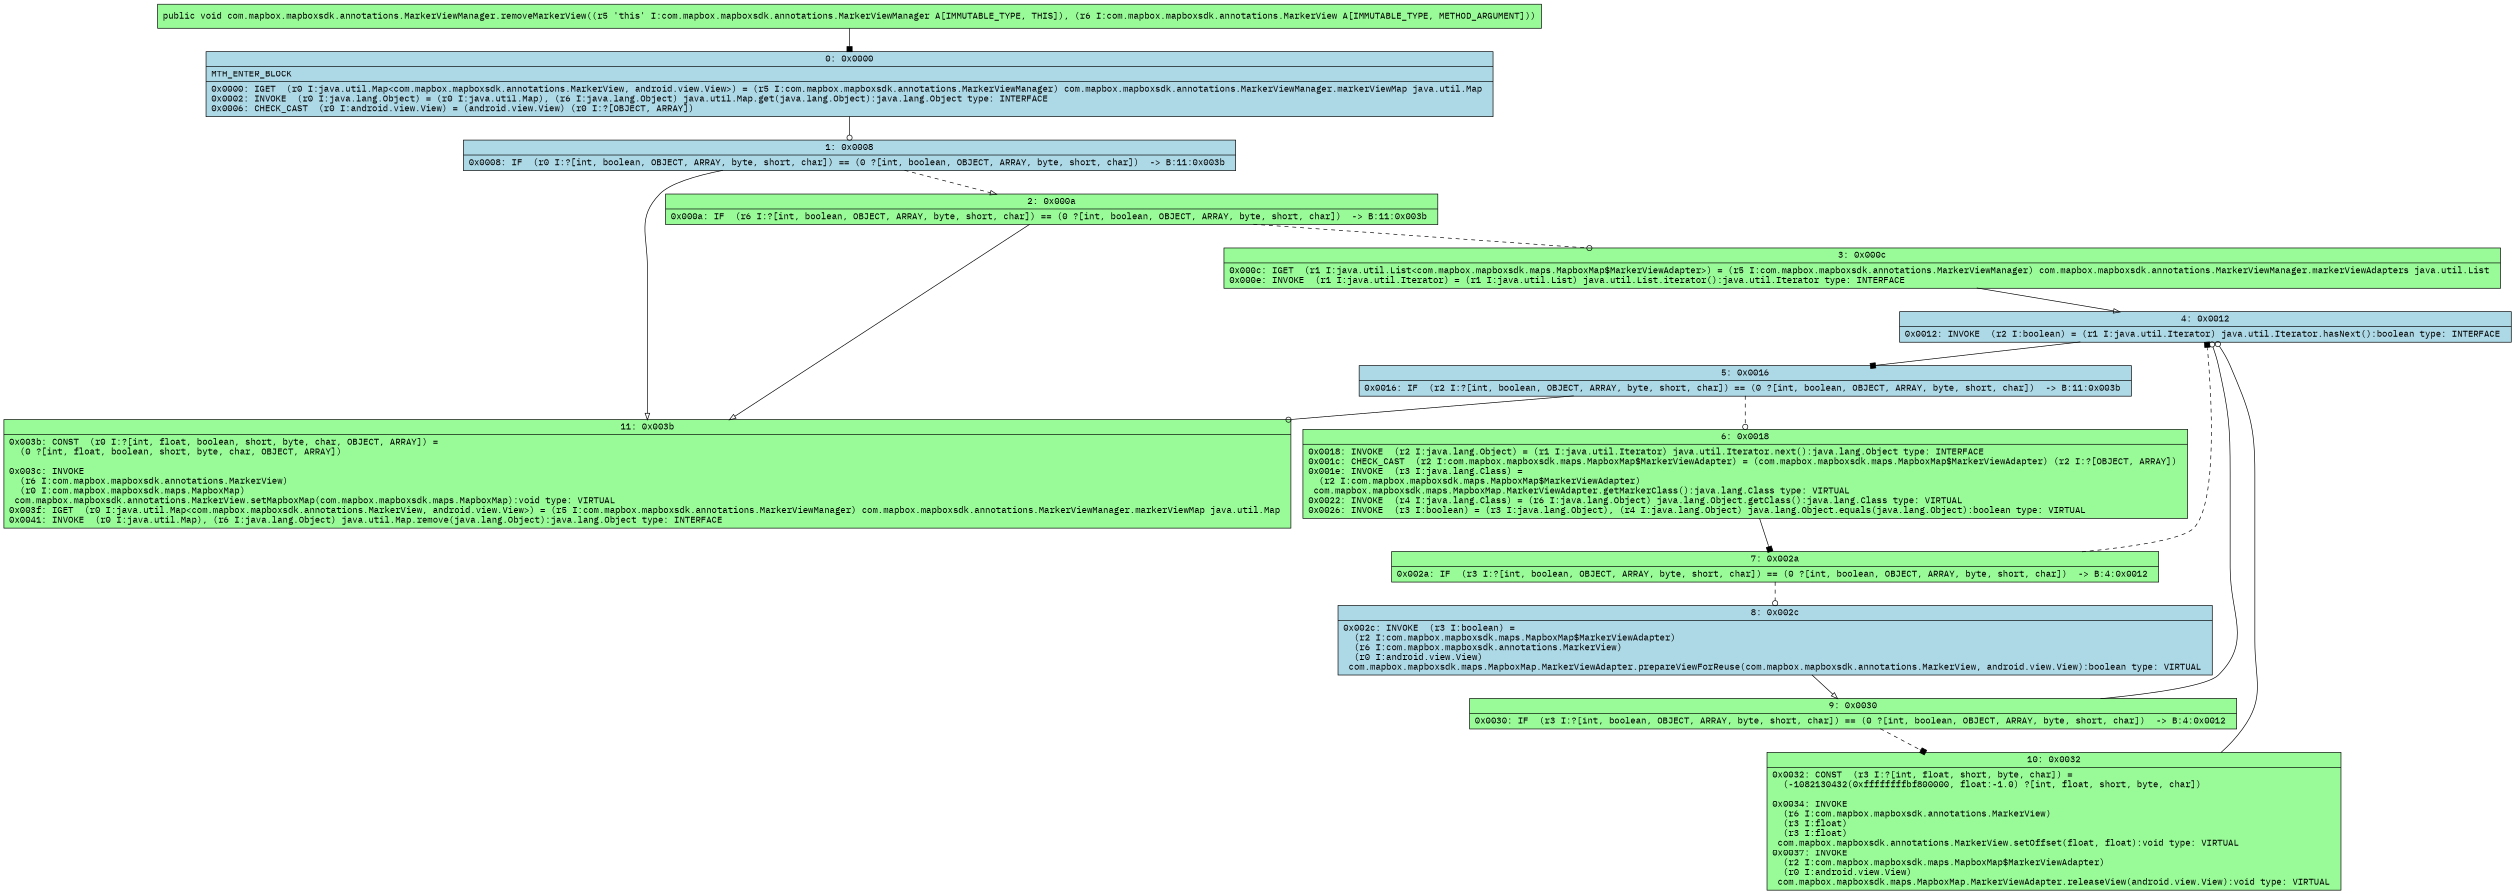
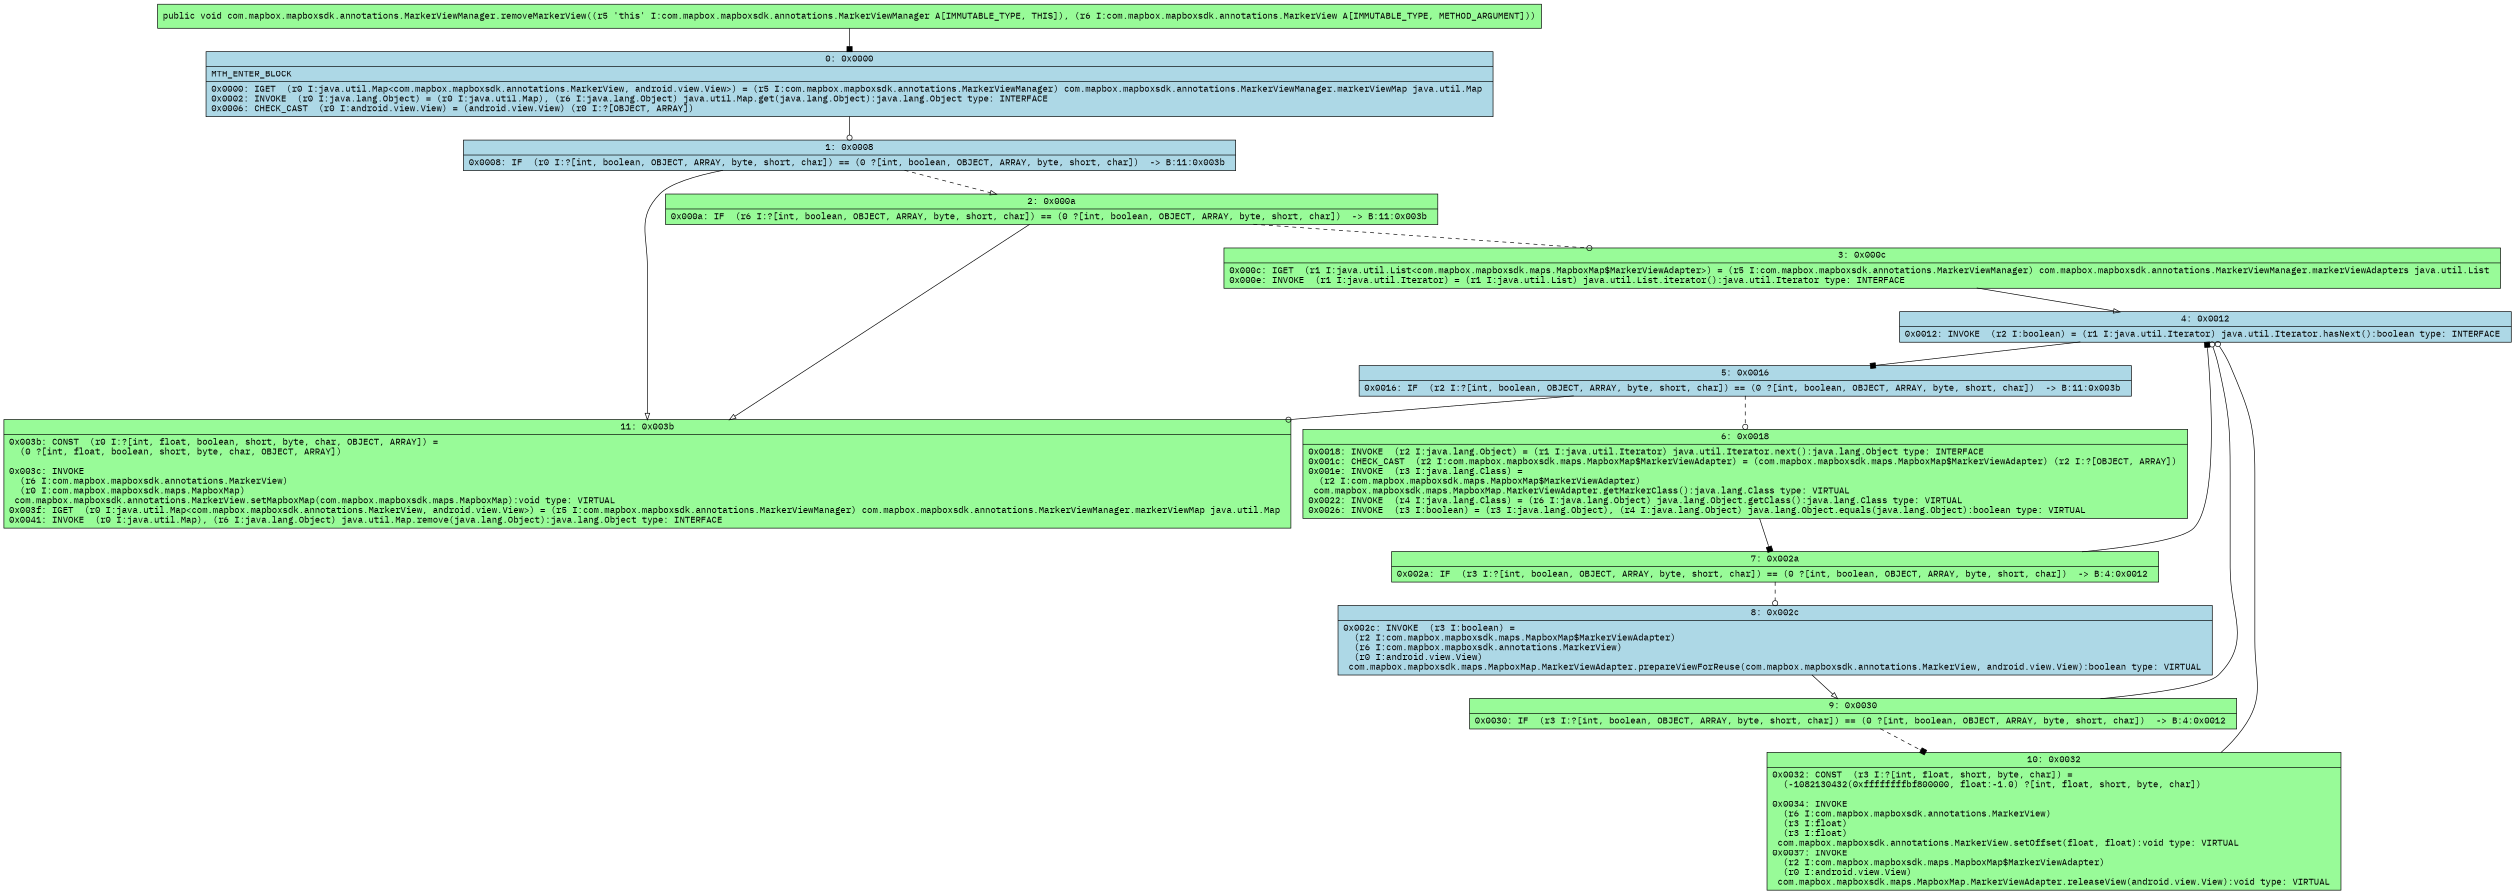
  digraph {
    fontname="IBM Plex Mono"
    node [fillcolor=palegreen fontname="IBM Plex Mono" shape=record style=filled]
    edge [arrowhead=odot fontname="IBM Plex Mono"]
    n1 [fillcolor=lightblue label="{0\:\ 0x0000|MTH_ENTER_BLOCK\l|0x0000: IGET  (r0 I:java.util.Map\<com.mapbox.mapboxsdk.annotations.MarkerView, android.view.View\>) = (r5 I:com.mapbox.mapboxsdk.annotations.MarkerViewManager) com.mapbox.mapboxsdk.annotations.MarkerViewManager.markerViewMap java.util.Map \l0x0002: INVOKE  (r0 I:java.lang.Object) = (r0 I:java.util.Map), (r6 I:java.lang.Object) java.util.Map.get(java.lang.Object):java.lang.Object type: INTERFACE \l0x0006: CHECK_CAST  (r0 I:android.view.View) = (android.view.View) (r0 I:?[OBJECT, ARRAY]) \l}"]
    n2 [fillcolor=lightblue label="{1\:\ 0x0008|0x0008: IF  (r0 I:?[int, boolean, OBJECT, ARRAY, byte, short, char]) == (0 ?[int, boolean, OBJECT, ARRAY, byte, short, char])  \-\> B:11:0x003b \l}"]
    n3 [label="{2\:\ 0x000a|0x000a: IF  (r6 I:?[int, boolean, OBJECT, ARRAY, byte, short, char]) == (0 ?[int, boolean, OBJECT, ARRAY, byte, short, char])  \-\> B:11:0x003b \l}"]
    n4 [label="{11\:\ 0x003b|0x003b: CONST  (r0 I:?[int, float, boolean, short, byte, char, OBJECT, ARRAY]) = \l  (0 ?[int, float, boolean, short, byte, char, OBJECT, ARRAY])\l \l0x003c: INVOKE  \l  (r6 I:com.mapbox.mapboxsdk.annotations.MarkerView)\l  (r0 I:com.mapbox.mapboxsdk.maps.MapboxMap)\l com.mapbox.mapboxsdk.annotations.MarkerView.setMapboxMap(com.mapbox.mapboxsdk.maps.MapboxMap):void type: VIRTUAL \l0x003f: IGET  (r0 I:java.util.Map\<com.mapbox.mapboxsdk.annotations.MarkerView, android.view.View\>) = (r5 I:com.mapbox.mapboxsdk.annotations.MarkerViewManager) com.mapbox.mapboxsdk.annotations.MarkerViewManager.markerViewMap java.util.Map \l0x0041: INVOKE  (r0 I:java.util.Map), (r6 I:java.lang.Object) java.util.Map.remove(java.lang.Object):java.lang.Object type: INTERFACE \l}"]
    n5 [label="{3\:\ 0x000c|0x000c: IGET  (r1 I:java.util.List\<com.mapbox.mapboxsdk.maps.MapboxMap$MarkerViewAdapter\>) = (r5 I:com.mapbox.mapboxsdk.annotations.MarkerViewManager) com.mapbox.mapboxsdk.annotations.MarkerViewManager.markerViewAdapters java.util.List \l0x000e: INVOKE  (r1 I:java.util.Iterator) = (r1 I:java.util.List) java.util.List.iterator():java.util.Iterator type: INTERFACE \l}"]
    n6 [fillcolor=lightblue label="{4\:\ 0x0012|0x0012: INVOKE  (r2 I:boolean) = (r1 I:java.util.Iterator) java.util.Iterator.hasNext():boolean type: INTERFACE \l}"]
    n7 [fillcolor=lightblue label="{5\:\ 0x0016|0x0016: IF  (r2 I:?[int, boolean, OBJECT, ARRAY, byte, short, char]) == (0 ?[int, boolean, OBJECT, ARRAY, byte, short, char])  \-\> B:11:0x003b \l}"]
    n8 [label="{6\:\ 0x0018|0x0018: INVOKE  (r2 I:java.lang.Object) = (r1 I:java.util.Iterator) java.util.Iterator.next():java.lang.Object type: INTERFACE \l0x001c: CHECK_CAST  (r2 I:com.mapbox.mapboxsdk.maps.MapboxMap$MarkerViewAdapter) = (com.mapbox.mapboxsdk.maps.MapboxMap$MarkerViewAdapter) (r2 I:?[OBJECT, ARRAY]) \l0x001e: INVOKE  (r3 I:java.lang.Class) = \l  (r2 I:com.mapbox.mapboxsdk.maps.MapboxMap$MarkerViewAdapter)\l com.mapbox.mapboxsdk.maps.MapboxMap.MarkerViewAdapter.getMarkerClass():java.lang.Class type: VIRTUAL \l0x0022: INVOKE  (r4 I:java.lang.Class) = (r6 I:java.lang.Object) java.lang.Object.getClass():java.lang.Class type: VIRTUAL \l0x0026: INVOKE  (r3 I:boolean) = (r3 I:java.lang.Object), (r4 I:java.lang.Object) java.lang.Object.equals(java.lang.Object):boolean type: VIRTUAL \l}"]
    n9 [label="{7\:\ 0x002a|0x002a: IF  (r3 I:?[int, boolean, OBJECT, ARRAY, byte, short, char]) == (0 ?[int, boolean, OBJECT, ARRAY, byte, short, char])  \-\> B:4:0x0012 \l}"]
    n10 [fillcolor=lightblue label="{8\:\ 0x002c|0x002c: INVOKE  (r3 I:boolean) = \l  (r2 I:com.mapbox.mapboxsdk.maps.MapboxMap$MarkerViewAdapter)\l  (r6 I:com.mapbox.mapboxsdk.annotations.MarkerView)\l  (r0 I:android.view.View)\l com.mapbox.mapboxsdk.maps.MapboxMap.MarkerViewAdapter.prepareViewForReuse(com.mapbox.mapboxsdk.annotations.MarkerView, android.view.View):boolean type: VIRTUAL \l}"]
    n11 [label="{9\:\ 0x0030|0x0030: IF  (r3 I:?[int, boolean, OBJECT, ARRAY, byte, short, char]) == (0 ?[int, boolean, OBJECT, ARRAY, byte, short, char])  \-\> B:4:0x0012 \l}"]
    n12 [label="{10\:\ 0x0032|0x0032: CONST  (r3 I:?[int, float, short, byte, char]) = \l  (\-1082130432(0xffffffffbf800000, float:\-1.0) ?[int, float, short, byte, char])\l \l0x0034: INVOKE  \l  (r6 I:com.mapbox.mapboxsdk.annotations.MarkerView)\l  (r3 I:float)\l  (r3 I:float)\l com.mapbox.mapboxsdk.annotations.MarkerView.setOffset(float, float):void type: VIRTUAL \l0x0037: INVOKE  \l  (r2 I:com.mapbox.mapboxsdk.maps.MapboxMap$MarkerViewAdapter)\l  (r0 I:android.view.View)\l com.mapbox.mapboxsdk.maps.MapboxMap.MarkerViewAdapter.releaseView(android.view.View):void type: VIRTUAL \l}"]
    n13 [label="{public void com.mapbox.mapboxsdk.annotations.MarkerViewManager.removeMarkerView((r5 'this' I:com.mapbox.mapboxsdk.annotations.MarkerViewManager A[IMMUTABLE_TYPE, THIS]), (r6 I:com.mapbox.mapboxsdk.annotations.MarkerView A[IMMUTABLE_TYPE, METHOD_ARGUMENT])) }"]
    n1 -> n2
    n2 -> n3 [arrowhead=onormal style=dashed]
    n2 -> n4 [arrowhead=onormal]
    n3 -> n4 [arrowhead=onormal]
    n3 -> n5 [style=dashed]
    n5 -> n6 [arrowhead=onormal]
    n6 -> n7 [arrowhead=box]
    n7 -> n4
    n7 -> n8 [style=dashed]
    n8 -> n9 [arrowhead=box]
-   n9 -> n6 [arrowhead=box style=dashed]
+   n9 -> n6 [arrowhead=box]
    n9 -> n10 [style=dashed]
    n10 -> n11 [arrowhead=onormal]
    n11 -> n6
    n11 -> n12 [arrowhead=box style=dashed]
    n12 -> n6
    n13 -> n1 [arrowhead=box]
  }
